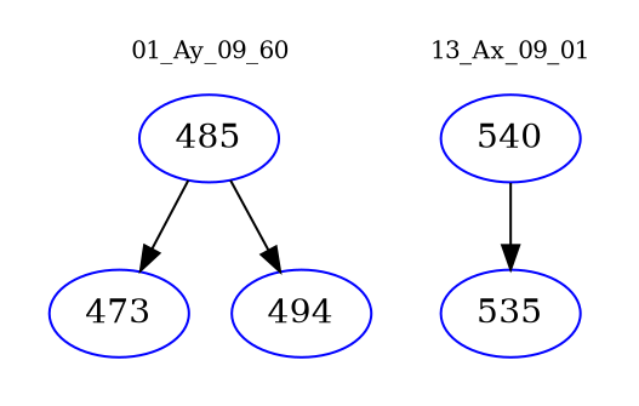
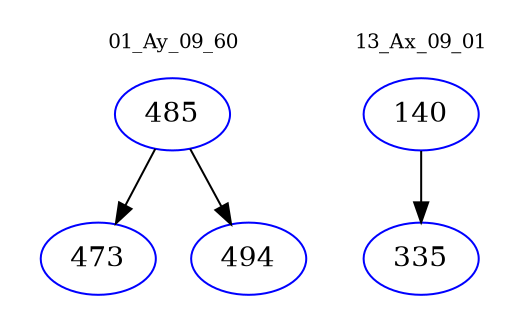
  digraph {
    node [color=blue]
    edge [color=black]
    n1 [label=485]
    n2 [label=473]
    n3 [label=494]
-   n4 [label=540]
-   n5 [label=535]
+   n4 [label=140]
+   n5 [label=335]
    subgraph cluster_1 {
      color=white
      fontsize=10
      label="01_Ay_09_60"
      n1
      n2
      n3
    }
    subgraph cluster_2 {
      color=white
      fontsize=10
      label="13_Ax_09_01"
      n4
      n5
    }
    n1 -> n2
    n1 -> n3
    n4 -> n5
  }
